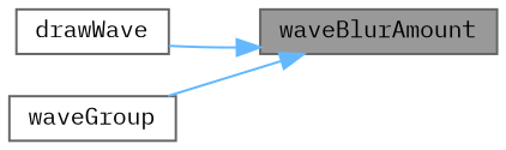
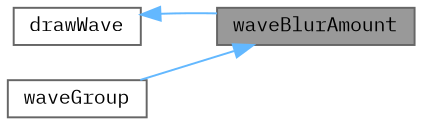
  digraph {
    fontname="IBM Plex Mono"
    rankdir=RL
    node [color=grey40 fillcolor=white fontname="IBM Plex Mono" fontsize=10 shape=box style=filled]
    edge [color=steelblue1 dir=back fontname="IBM Plex Mono" fontsize=10 labelfontname=Helvetica labelfontsize=10 style=solid]
    n1 [color=gray40 fillcolor=grey60 fontcolor=black height=0.2 label=waveBlurAmount width=0.4]
    n2 [height=0.2 label=drawWave width=0.4]
    n3 [height=0.2 label=waveGroup width=0.4]
-   n1 -> n2
+   n2 -> n1
    n1 -> n3
  }
